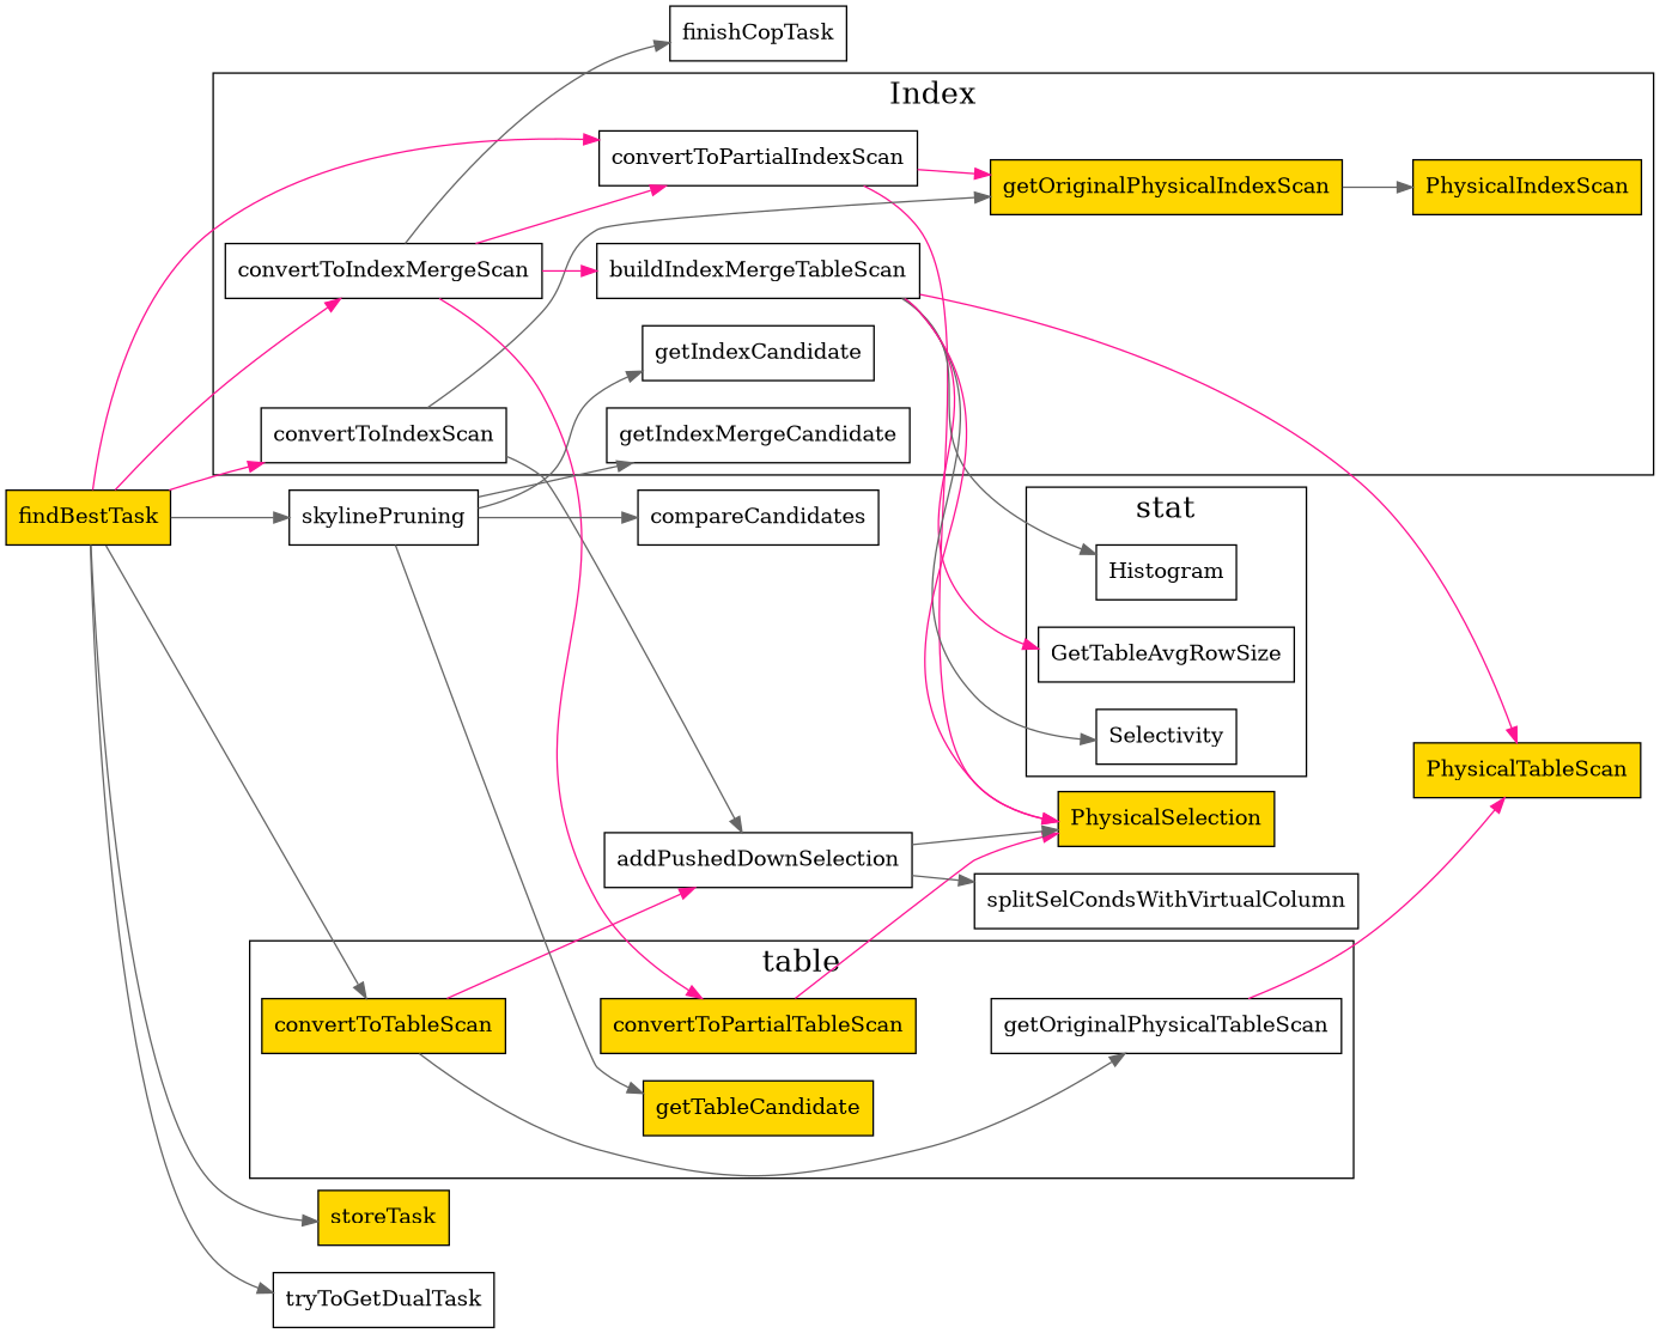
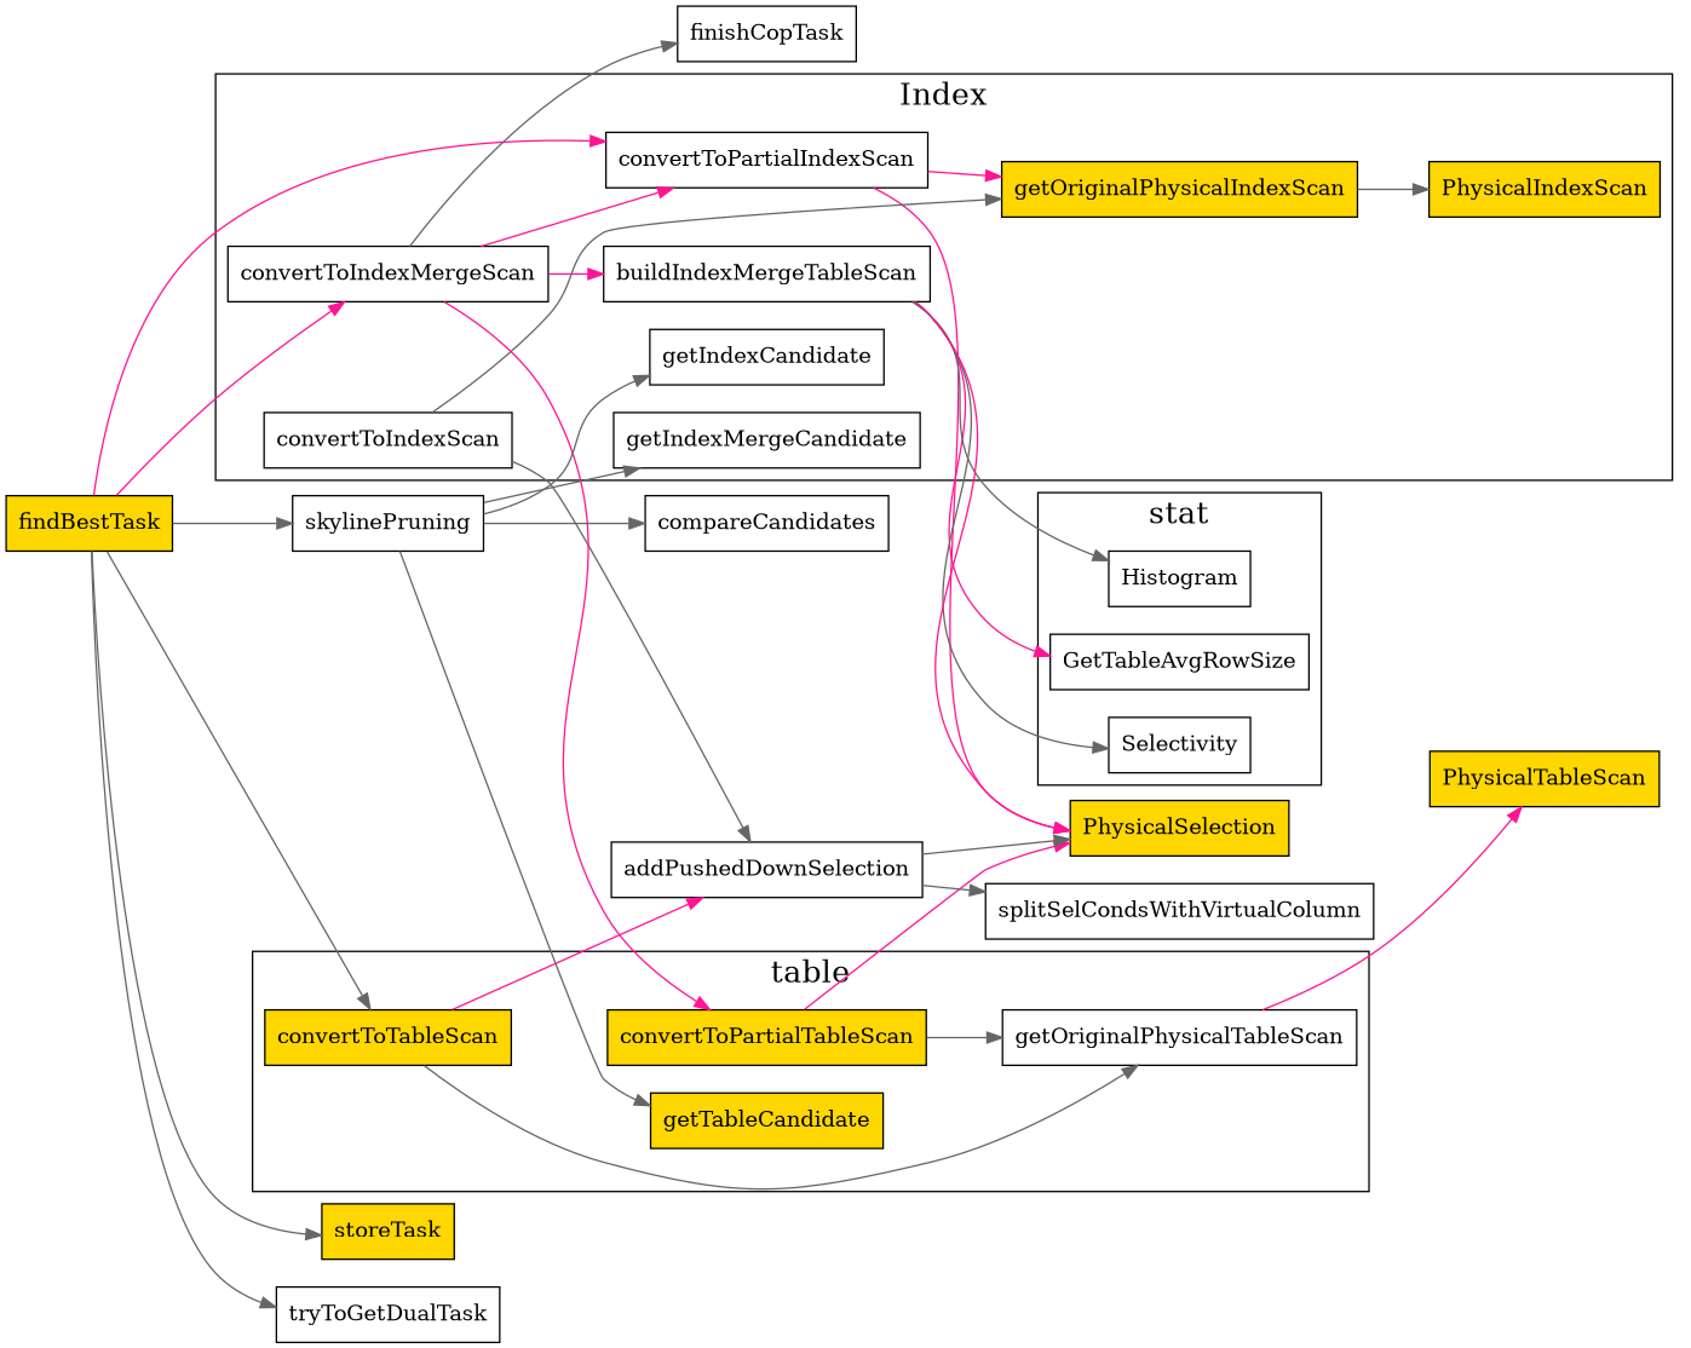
  digraph {
    newrank=true
    rankdir=LR
    node [fillcolor=white shape=box style=filled]
    edge [color=gray40]
    convertToPartialIndexScan
    convertToIndexScan
    convertToIndexMergeScan
    getIndexMergeCandidate
    getIndexCandidate
    getOriginalPhysicalIndexScan [fillcolor=gold]
    PhysicalIndexScan [fillcolor=gold]
    buildIndexMergeTableScan
    convertToTableScan [fillcolor=gold]
    convertToPartialTableScan [fillcolor=gold]
    getOriginalPhysicalTableScan
    getTableCandidate [fillcolor=gold]
    GetTableAvgRowSize
    Selectivity
    Histogram
    PhysicalSelection [fillcolor=gold]
    addPushedDownSelection
    finishCopTask
    PhysicalTableScan [fillcolor=gold]
    findBestTask [fillcolor=gold]
    skylinePruning
    storeTask [fillcolor=gold]
    tryToGetDualTask
    compareCandidates
    splitSelCondsWithVirtualColumn
    subgraph cluster_1 {
      fontsize=20
      label=Index
      convertToPartialIndexScan
      convertToIndexScan
      convertToIndexMergeScan
      getIndexMergeCandidate
      getIndexCandidate
      getOriginalPhysicalIndexScan
      PhysicalIndexScan
      buildIndexMergeTableScan
    }
    subgraph cluster_2 {
      fontsize=20
      label=table
      convertToTableScan
      convertToPartialTableScan
      getOriginalPhysicalTableScan
      getTableCandidate
    }
    subgraph cluster_3 {
      fontsize=20
      label=stat
      GetTableAvgRowSize
      Selectivity
      Histogram
    }
    convertToPartialIndexScan -> getOriginalPhysicalIndexScan [color=deeppink]
    convertToPartialIndexScan -> PhysicalSelection [color=deeppink]
    convertToIndexScan -> getOriginalPhysicalIndexScan
    convertToIndexScan -> addPushedDownSelection
    convertToIndexMergeScan -> convertToPartialIndexScan [color=deeppink]
    convertToIndexMergeScan -> buildIndexMergeTableScan [color=deeppink]
    convertToIndexMergeScan -> convertToPartialTableScan [color=deeppink]
    convertToIndexMergeScan -> finishCopTask
    getOriginalPhysicalIndexScan -> PhysicalIndexScan
    buildIndexMergeTableScan -> GetTableAvgRowSize [color=deeppink]
    buildIndexMergeTableScan -> Selectivity
    buildIndexMergeTableScan -> Histogram
    buildIndexMergeTableScan -> PhysicalSelection [color=deeppink]
-   buildIndexMergeTableScan -> PhysicalTableScan [color=deeppink]
    convertToTableScan -> getOriginalPhysicalTableScan
    convertToTableScan -> addPushedDownSelection [color=deeppink]
+   convertToPartialTableScan -> getOriginalPhysicalTableScan
    convertToPartialTableScan -> PhysicalSelection [color=deeppink]
    getOriginalPhysicalTableScan -> PhysicalTableScan [color=deeppink]
    addPushedDownSelection -> PhysicalSelection
    addPushedDownSelection -> splitSelCondsWithVirtualColumn
    findBestTask -> convertToPartialIndexScan [color=deeppink]
-   findBestTask -> convertToIndexScan [color=deeppink]
    findBestTask -> convertToIndexMergeScan [color=deeppink]
    findBestTask -> convertToTableScan
    findBestTask -> skylinePruning
    findBestTask -> storeTask
    findBestTask -> tryToGetDualTask
    skylinePruning -> getIndexMergeCandidate
    skylinePruning -> getIndexCandidate
    skylinePruning -> getTableCandidate
    skylinePruning -> compareCandidates
  }
